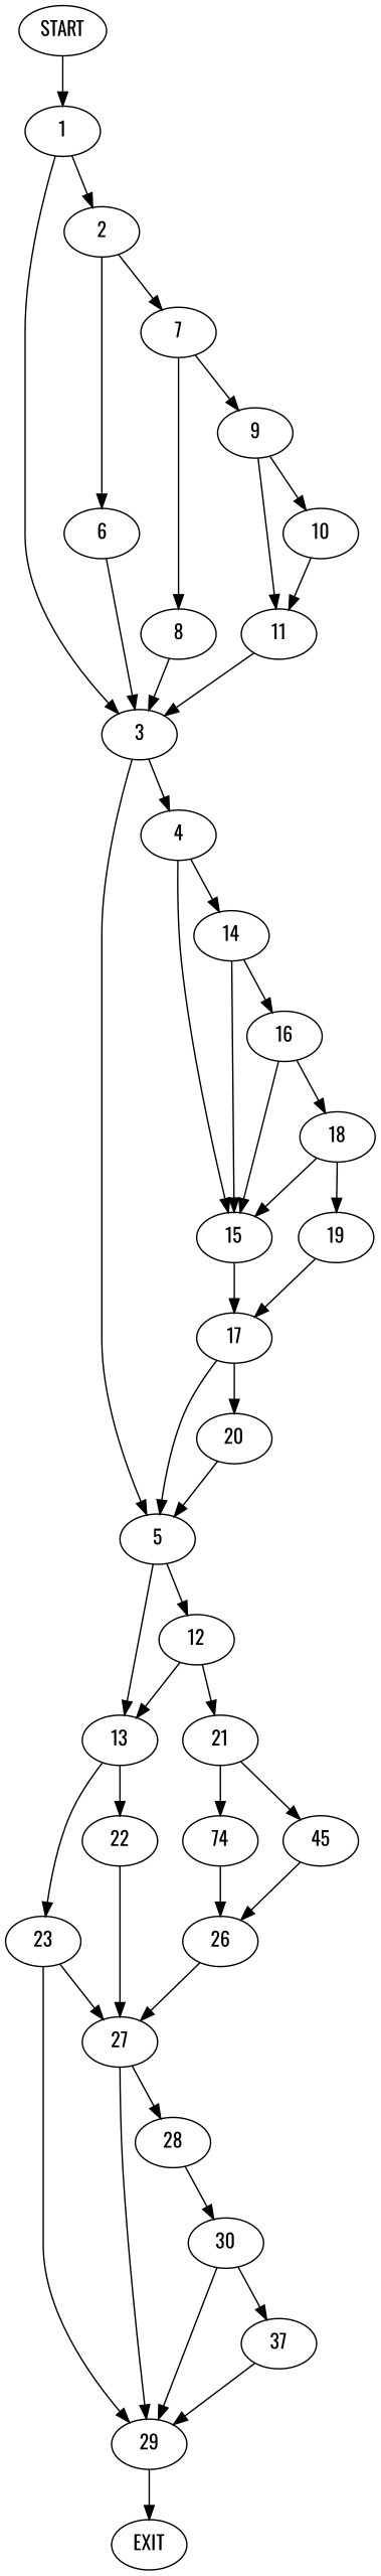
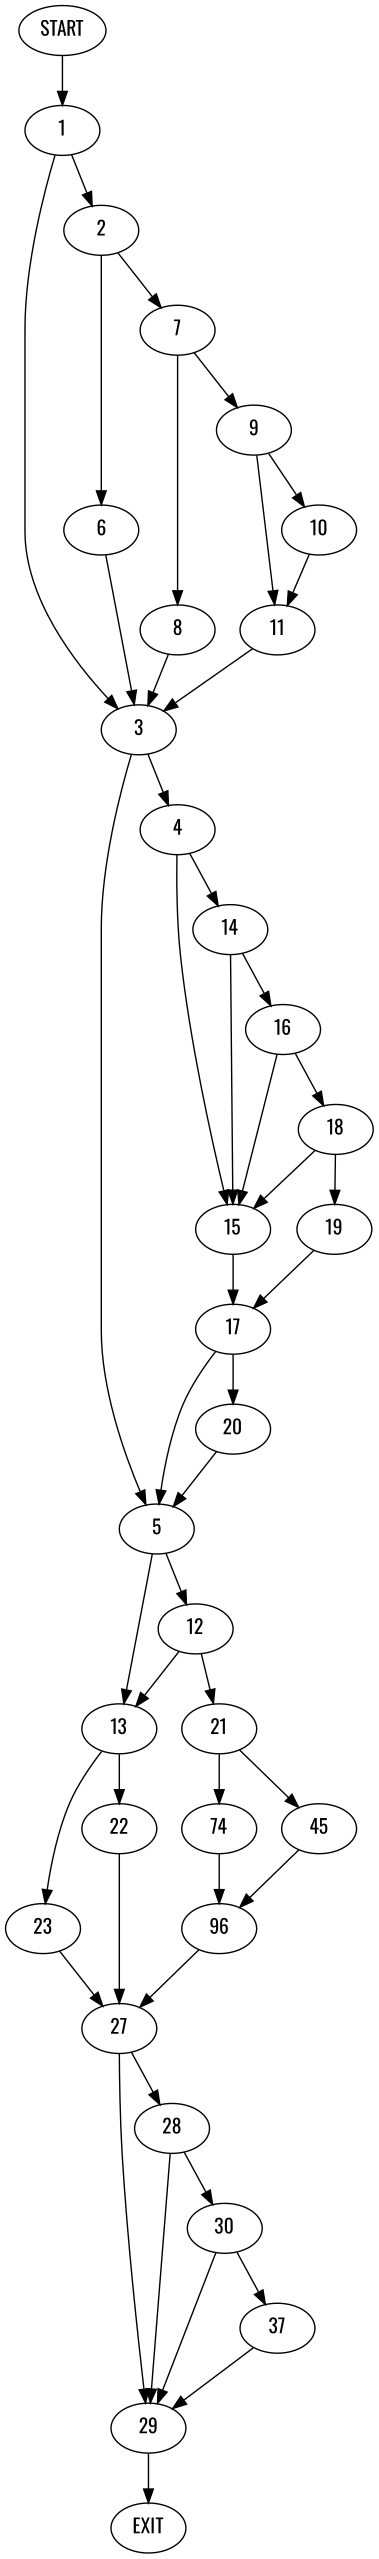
  digraph {
    fontname=Oswald
    node [fontname=Oswald]
    edge [fontname=Oswald]
    n1 [label=START]
    1
    2
    3
    n5 [label=EXIT]
    6
    7
    4
    5
    8
    9
    14
    15
    12
    13
    16
    17
    21
    22
    23
    10
    11
    n23 [label=74]
    n24 [label=45]
    27
    18
    20
    19
-   26
+   26 [label=96]
    28
    29
    30
    n33 [label=37]
    n1 -> 1
    1 -> 2
    1 -> 3
    2 -> 6
    2 -> 7
    3 -> 4
    3 -> 5
    6 -> 3
    7 -> 8
    7 -> 9
    4 -> 14
    4 -> 15
    5 -> 12
    5 -> 13
    8 -> 3
    9 -> 10
    9 -> 11
    14 -> 15
    14 -> 16
    15 -> 17
    12 -> 13
    12 -> 21
    13 -> 22
    13 -> 23
    16 -> 15
    16 -> 18
    17 -> 5
    17 -> 20
    21 -> n23
    21 -> n24
    22 -> 27
    23 -> 27
    10 -> 11
    11 -> 3
    n23 -> 26
    n24 -> 26
    27 -> 28
    27 -> 29
    18 -> 15
    18 -> 19
    20 -> 5
    19 -> 17
    26 -> 27
-   23 -> 29
+   28 -> 29
    28 -> 30
    29 -> n5
    30 -> 29
    30 -> n33
    n33 -> 29
  }
